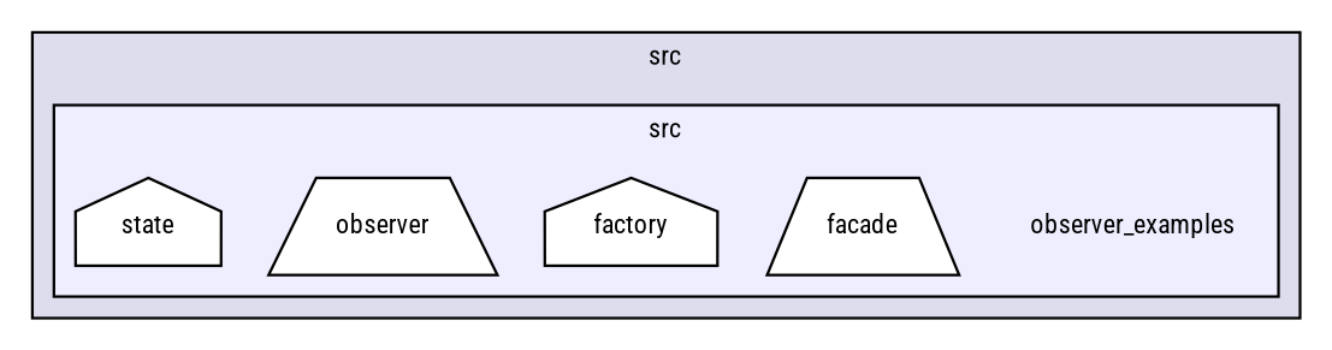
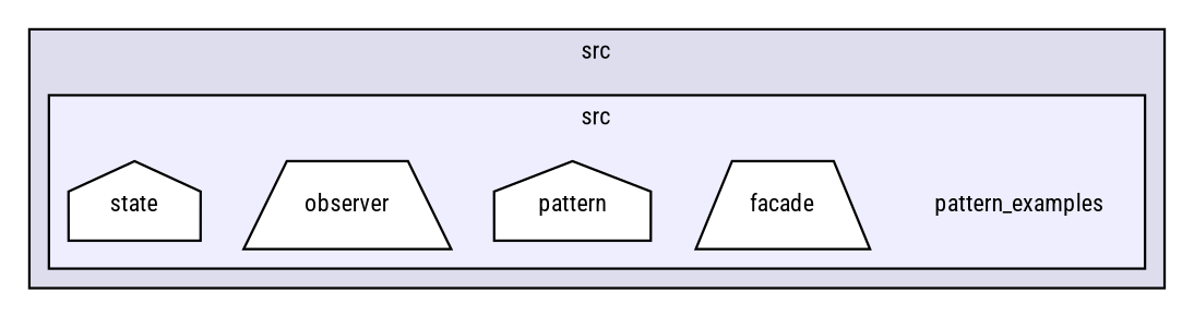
  digraph {
    compound=true
    fontname="Roboto Condensed"
    node [fontname="Roboto Condensed" fontsize=10 shape=trapezium color=black fillcolor=white style=filled]
-   n1 [label=observer_examples shape=plaintext color="" fillcolor="" style=""]
+   n1 [label=pattern_examples shape=plaintext color="" fillcolor="" style=""]
    n2 [label=facade]
-   n3 [label=factory shape=house]
+   n3 [label=pattern shape=house]
    n4 [label=observer]
    n5 [label=state shape=house]
    subgraph cluster_1 {
      bgcolor="#ddddee"
      fontsize=10
      label=src
      pencolor=black
      subgraph cluster_2 {
        bgcolor="#eeeeff"
        fontsize=10
        pencolor=black
        n1
        n2
        n3
        n4
        n5
      }
    }
  }
